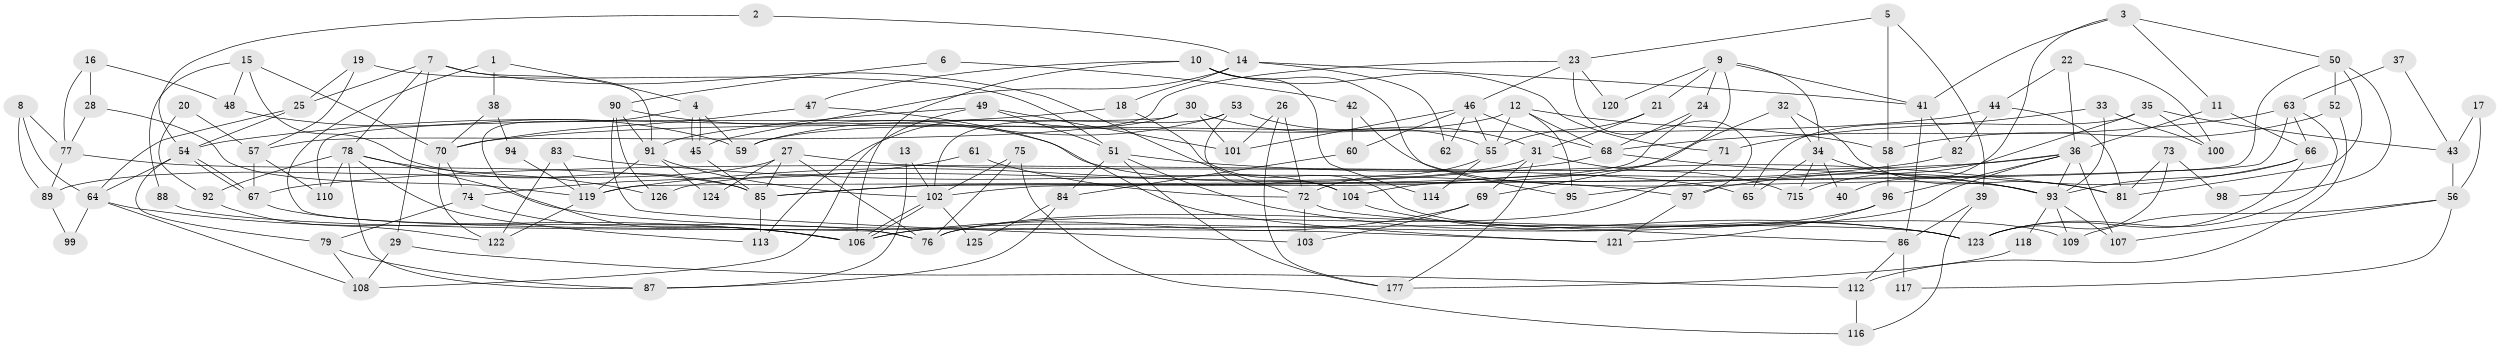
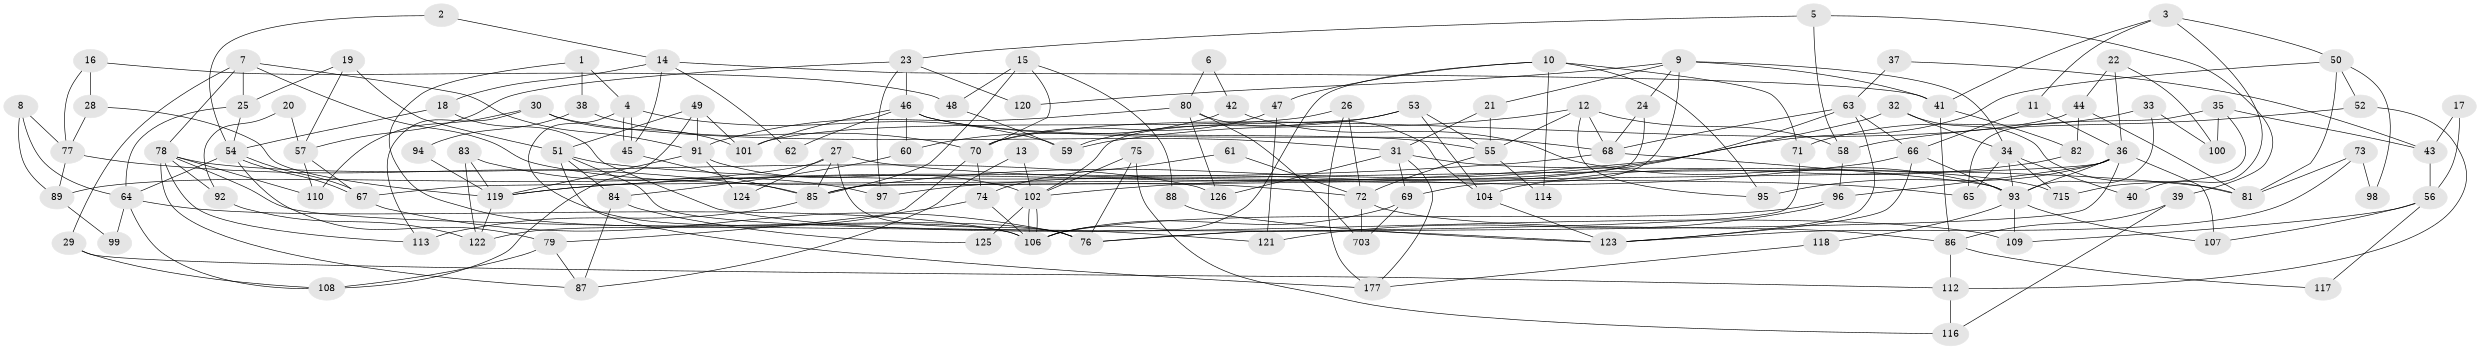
  graph {
    node [color=gray90 style=filled]
    1
    4
    38
    76
    45
    59
    106
    70
    94
    2
    14
    54
    41
    18
    62
    64
    67
    79
    3
    11
    40
    50
    36
    66
    86
    82
    119
    81
    52
    98
    85
    5
    23
    39
    58
    120
    57
    46
    97
    116
    96
    6
    42
-   90
+   90 [label=80]
    93
    60
    91
    126
    104
-   103
+   103 [label=703]
    7
    25
    29
    72
    78
    108
    112
    87
    92
    110
    113
    121
    102
    124
    8
    77
    89
    99
    9
    21
    24
    34
    69
    55
    31
    68
    65
    n78 [label=715]
    10
    47
    71
    95
    114
    107
    123
    12
    13
    125
    109
    15
    48
    88
    74
    122
    16
    28
    17
    43
    56
    117
    19
    51
    n103 [label=177]
    84
    20
    22
    44
    100
    101
    26
    27
    30
    32
    33
    118
    35
    37
    63
    49
    53
    61
    73
    75
    83
    1 -- 4
    1 -- 38
    1 -- 76
    4 -- 45
    4 -- 45
    4 -- 59
    4 -- 106
    38 -- 70
    38 -- 94
    45 -- 85
    70 -- 74
    70 -- 122
    94 -- 119
    2 -- 14
    2 -- 54
    14 -- 45
    14 -- 41
    14 -- 18
    14 -- 62
    54 -- 64
    54 -- 67
    54 -- 67
    54 -- 79
    41 -- 86
    41 -- 82
    18 -- 54
    18 -- 109
    64 -- 106
    64 -- 108
    64 -- 99
    67 -- 76
    79 -- 108
    79 -- 87
    3 -- 41
    3 -- 11
    3 -- 40
    3 -- 50
    11 -- 36
    11 -- 66
    50 -- 119
    50 -- 81
    50 -- 52
    50 -- 98
    36 -- 76
    36 -- 67
    36 -- 96
    36 -- 93
    36 -- 95
    36 -- 107
    66 -- 97
    66 -- 93
    66 -- 123
    86 -- 112
    86 -- 117
    82 -- 104
    119 -- 122
    52 -- 58
    52 -- 112
    85 -- 113
    5 -- 23
    5 -- 39
    5 -- 58
    23 -- 120
    23 -- 57
    23 -- 46
    23 -- 97
    39 -- 86
    39 -- 116
    58 -- 96
    57 -- 67
    57 -- 110
    46 -- 62
    46 -- 60
    46 -- 55
    46 -- 68
    46 -- 101
-   97 -- 121
    96 -- 106
    96 -- 121
    6 -- 42
    6 -- 90
    42 -- 93
    42 -- 60
    90 -- 91
    90 -- 126
    90 -- 104
    90 -- 103
    93 -- 107
    93 -- 109
    93 -- 118
    60 -- 84
    91 -- 119
    91 -- 102
    91 -- 124
    104 -- 123
    7 -- 91
    7 -- 25
    7 -- 29
    7 -- 72
    7 -- 78
    25 -- 54
    25 -- 64
    29 -- 108
    29 -- 112
    72 -- 86
    72 -- 103
    78 -- 126
    78 -- 87
    78 -- 92
    78 -- 110
    78 -- 113
    78 -- 121
    112 -- 116
    92 -- 122
    102 -- 106
    102 -- 106
    102 -- 125
    8 -- 64
    8 -- 77
    8 -- 89
    77 -- 85
    77 -- 89
    89 -- 99
    9 -- 41
    9 -- 120
    9 -- 21
    9 -- 24
    9 -- 34
    9 -- 69
    21 -- 55
    21 -- 31
    24 -- 85
    24 -- 68
    34 -- 40
    34 -- 93
    34 -- 65
    34 -- n78
    69 -- 106
    69 -- 103
    55 -- 72
    55 -- 114
    31 -- 126
    31 -- 69
    31 -- n78
    31 -- n103
    68 -- 119
    68 -- 93
    10 -- 106
    10 -- 47
    10 -- 71
    10 -- 95
    10 -- 114
    47 -- 70
    47 -- 121
    71 -- 76
    12 -- 59
    12 -- 58
    12 -- 55
    12 -- 68
    12 -- 95
    13 -- 87
    13 -- 102
    15 -- 70
    15 -- 85
    15 -- 48
    15 -- 88
    48 -- 59
    88 -- 123
    74 -- 106
    74 -- 79
    16 -- 77
    16 -- 48
    16 -- 28
    28 -- 119
    28 -- 77
    17 -- 43
    17 -- 56
    43 -- 56
    56 -- 107
    56 -- 109
    56 -- 117
    19 -- 57
    19 -- 25
    19 -- 51
    51 -- 81
    51 -- 123
    51 -- n103
    51 -- 84
    84 -- 87
    84 -- 125
    20 -- 57
    20 -- 92
    22 -- 36
    22 -- 44
    22 -- 100
    44 -- 70
    44 -- 82
    44 -- 81
    26 -- 72
    26 -- n103
    26 -- 101
    27 -- 76
    27 -- 85
    27 -- 124
    27 -- 89
    27 -- 65
    30 -- 110
    30 -- 113
    30 -- 31
    30 -- 101
    32 -- 81
    32 -- 85
    32 -- 34
    33 -- 93
    33 -- 71
    33 -- 100
    118 -- n103
    35 -- 65
    35 -- n78
    35 -- 43
    35 -- 100
    37 -- 43
    37 -- 63
    63 -- 66
    63 -- 102
    63 -- 68
    63 -- 123
    49 -- 91
    49 -- 108
    49 -- 51
    49 -- 101
    53 -- 59
    53 -- 104
    53 -- 102
    53 -- 55
    61 -- 72
    61 -- 74
    73 -- 81
    73 -- 98
    73 -- 123
    75 -- 76
    75 -- 116
    75 -- 102
    83 -- 119
    83 -- 97
    83 -- 122
  }
